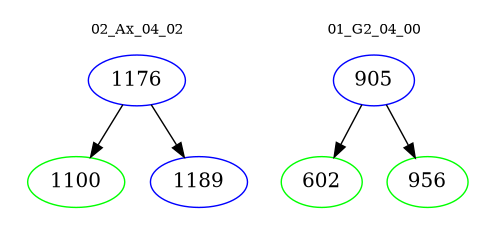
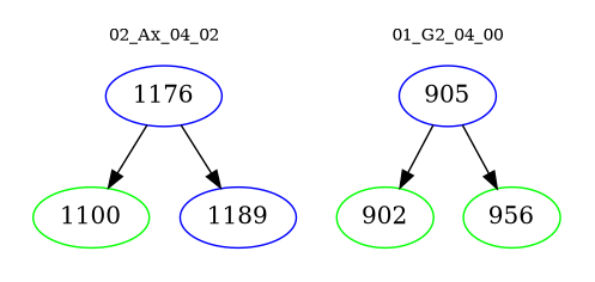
  digraph {
    node [color=blue]
    edge [color=black]
    n1 [label=1176]
    n2 [color=green label=1100]
    n3 [label=1189]
    n4 [label=905]
-   n5 [color=green label=602]
+   n5 [color=green label=902]
    n6 [color=green label=956]
    subgraph cluster_1 {
      color=white
      fontsize=10
      label="02_Ax_04_02"
      n1
      n2
      n3
    }
    subgraph cluster_2 {
      color=white
      fontsize=10
      label="01_G2_04_00"
      n4
      n5
      n6
    }
    n1 -> n2
    n1 -> n3
    n4 -> n5
    n4 -> n6
  }
